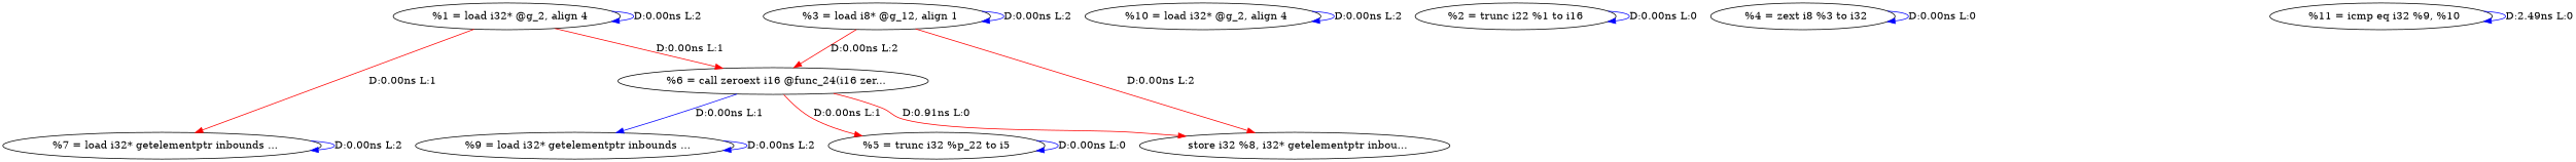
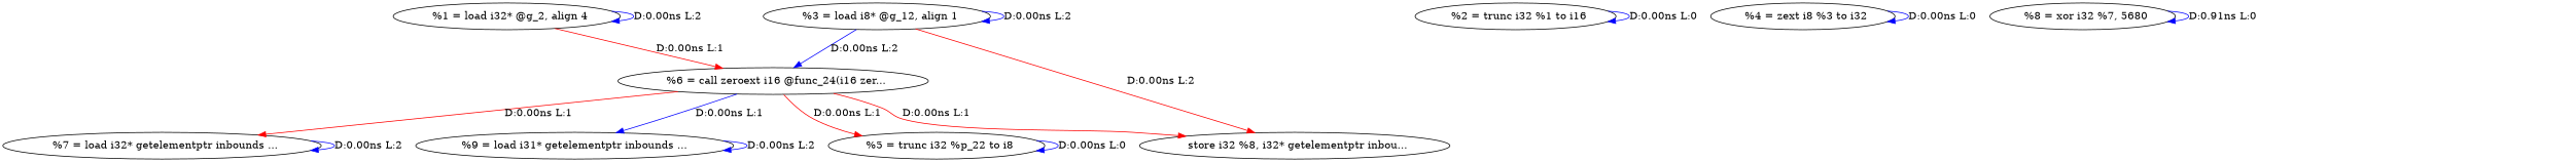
  digraph {
    edge [color=blue]
    n1 [label="  %1 = load i32* @g_2, align 4"]
    n2 [label="  %6 = call zeroext i16 @func_24(i16 zer..."]
    n3 [label="  %7 = load i32* getelementptr inbounds ..."]
    n4 [label="  store i32 %8, i32* getelementptr inbou..."]
-   n5 [label="  %9 = load i32* getelementptr inbounds ..."]
-   n6 [label="%5 = trunc i32 %p_22 to i5"]
-   n7 [label="  %10 = load i32* @g_2, align 4"]
-   n8 [label="%2 = trunc i22 %1 to i16"]
+   n5 [label="%9 = load i31* getelementptr inbounds ..."]
+   n6 [label="  %5 = trunc i32 %p_22 to i8"]
+   n8 [label="  %2 = trunc i32 %1 to i16"]
    n9 [label="  %3 = load i8* @g_12, align 1"]
    n10 [label="  %4 = zext i8 %3 to i32"]
-   n12 [label="  %11 = icmp eq i32 %9, %10"]
+   n11 [label="  %8 = xor i32 %7, 5680"]
    n1 -> n1 [label="D:0.00ns L:2"]
    n1 -> n2 [color=red label="D:0.00ns L:1"]
-   n1 -> n3 [color=red label="D:0.00ns L:1"]
-   n2 -> n4 [color=red label="D:0.91ns L:0"]
+   n2 -> n3 [color=red label="D:0.00ns L:1"]
+   n2 -> n4 [color=red label="D:0.00ns L:1"]
    n2 -> n5 [label="D:0.00ns L:1"]
    n2 -> n6 [color=red label="D:0.00ns L:1"]
    n3 -> n3 [label="D:0.00ns L:2"]
    n5 -> n5 [label="D:0.00ns L:2"]
    n6 -> n6 [label="D:0.00ns L:0"]
-   n7 -> n7 [label="D:0.00ns L:2"]
    n8 -> n8 [label="D:0.00ns L:0"]
-   n9 -> n2 [color=red label="D:0.00ns L:2"]
+   n9 -> n2 [label="D:0.00ns L:2"]
    n9 -> n4 [color=red label="D:0.00ns L:2"]
    n9 -> n9 [label="D:0.00ns L:2"]
    n10 -> n10 [label="D:0.00ns L:0"]
-   n12 -> n12 [label="D:2.49ns L:0"]
+   n11 -> n11 [label="D:0.91ns L:0"]
  }
